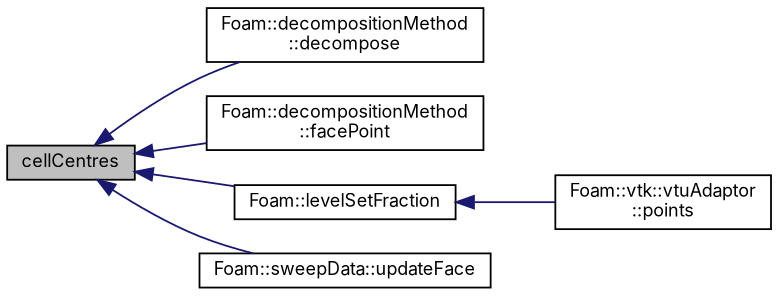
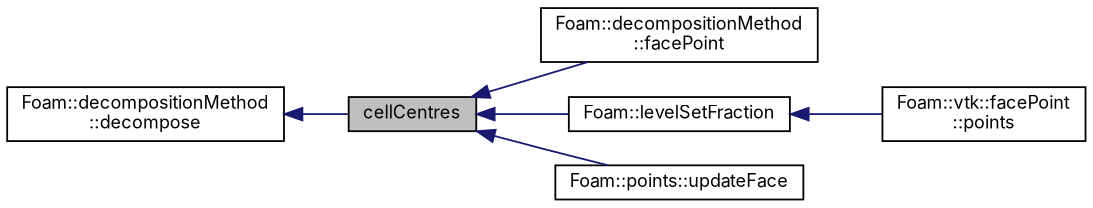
  digraph {
    fontname=Inter
    rankdir=LR
    node [color=black fontname=Inter fontsize=10 shape=record]
    edge [color=midnightblue dir=back fontname=Inter fontsize=10 labelfontname=Helvetica labelfontsize=10 style=solid]
    n1 [fillcolor=grey75 fontcolor=black height=0.2 label=cellCentres style=filled width=0.4]
    n2 [height=0.2 label="Foam::decompositionMethod\l::decompose" width=0.4]
    n3 [height=0.2 label="Foam::decompositionMethod\l::facePoint" width=0.4]
    n4 [height=0.2 label="Foam::levelSetFraction" width=0.4]
-   n5 [height=0.2 label="Foam::sweepData::updateFace" width=0.4]
-   n6 [height=0.2 label="Foam::vtk::vtuAdaptor\l::points" width=0.4]
-   n1 -> n2
+   n5 [height=0.2 label="Foam::points::updateFace" width=0.4]
+   n6 [height=0.2 label="Foam::vtk::facePoint\l::points" width=0.4]
+   n2 -> n1
    n1 -> n3
    n1 -> n4
    n1 -> n5
    n4 -> n6
  }
